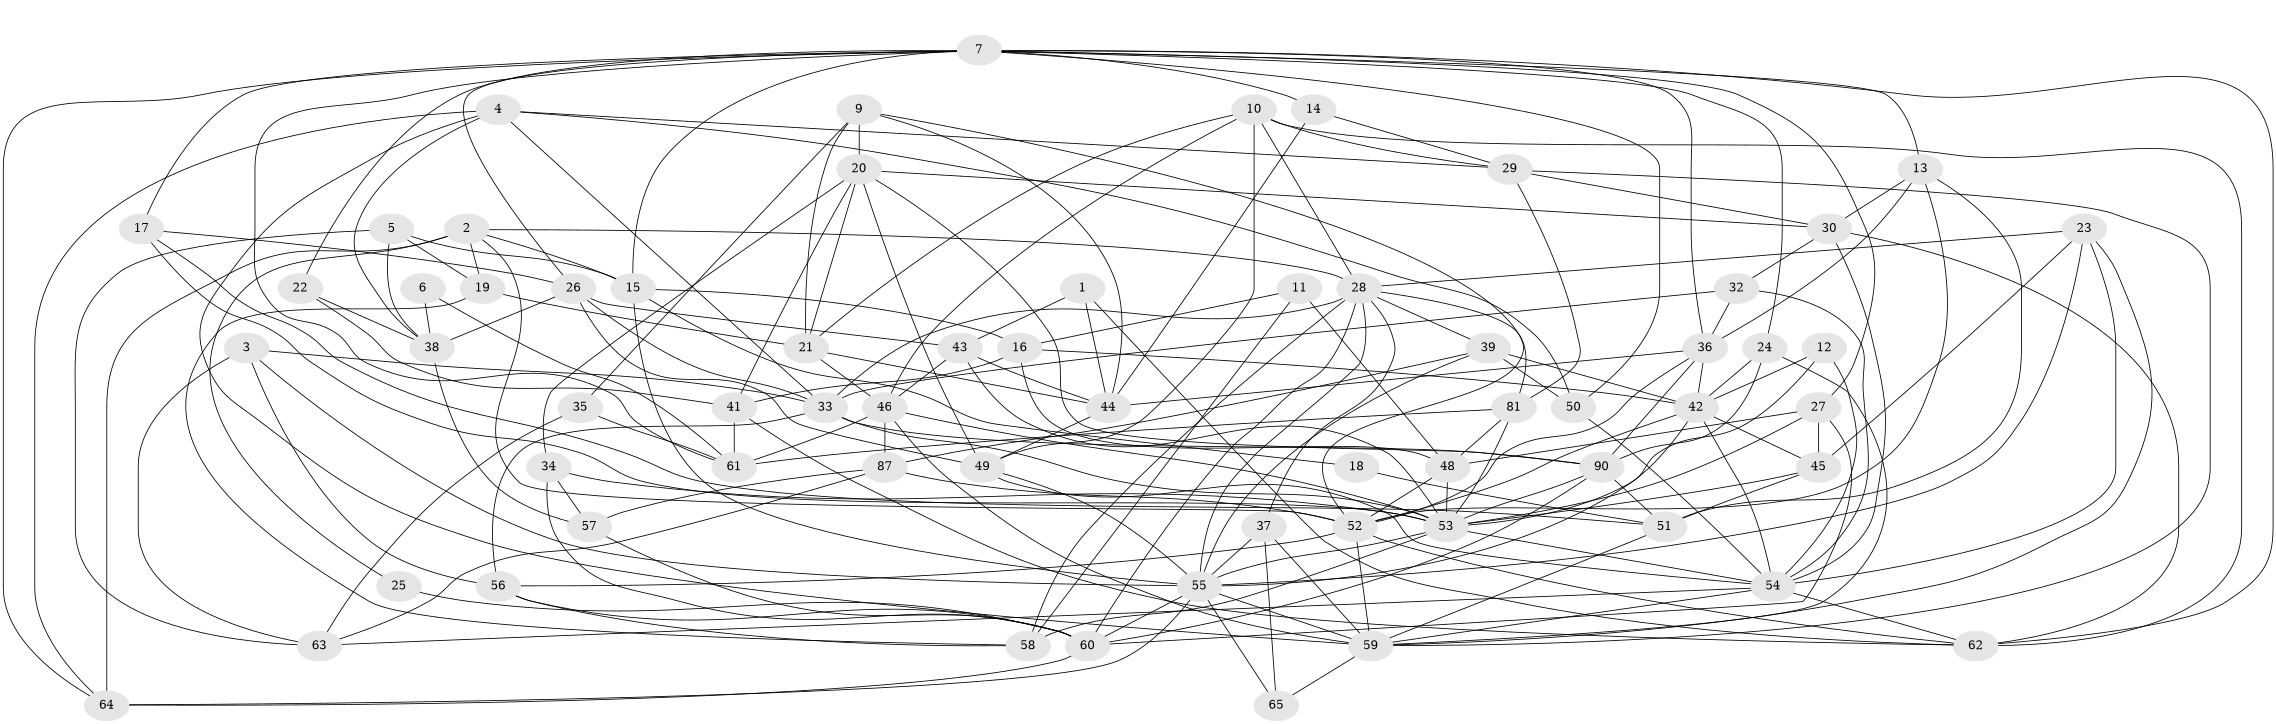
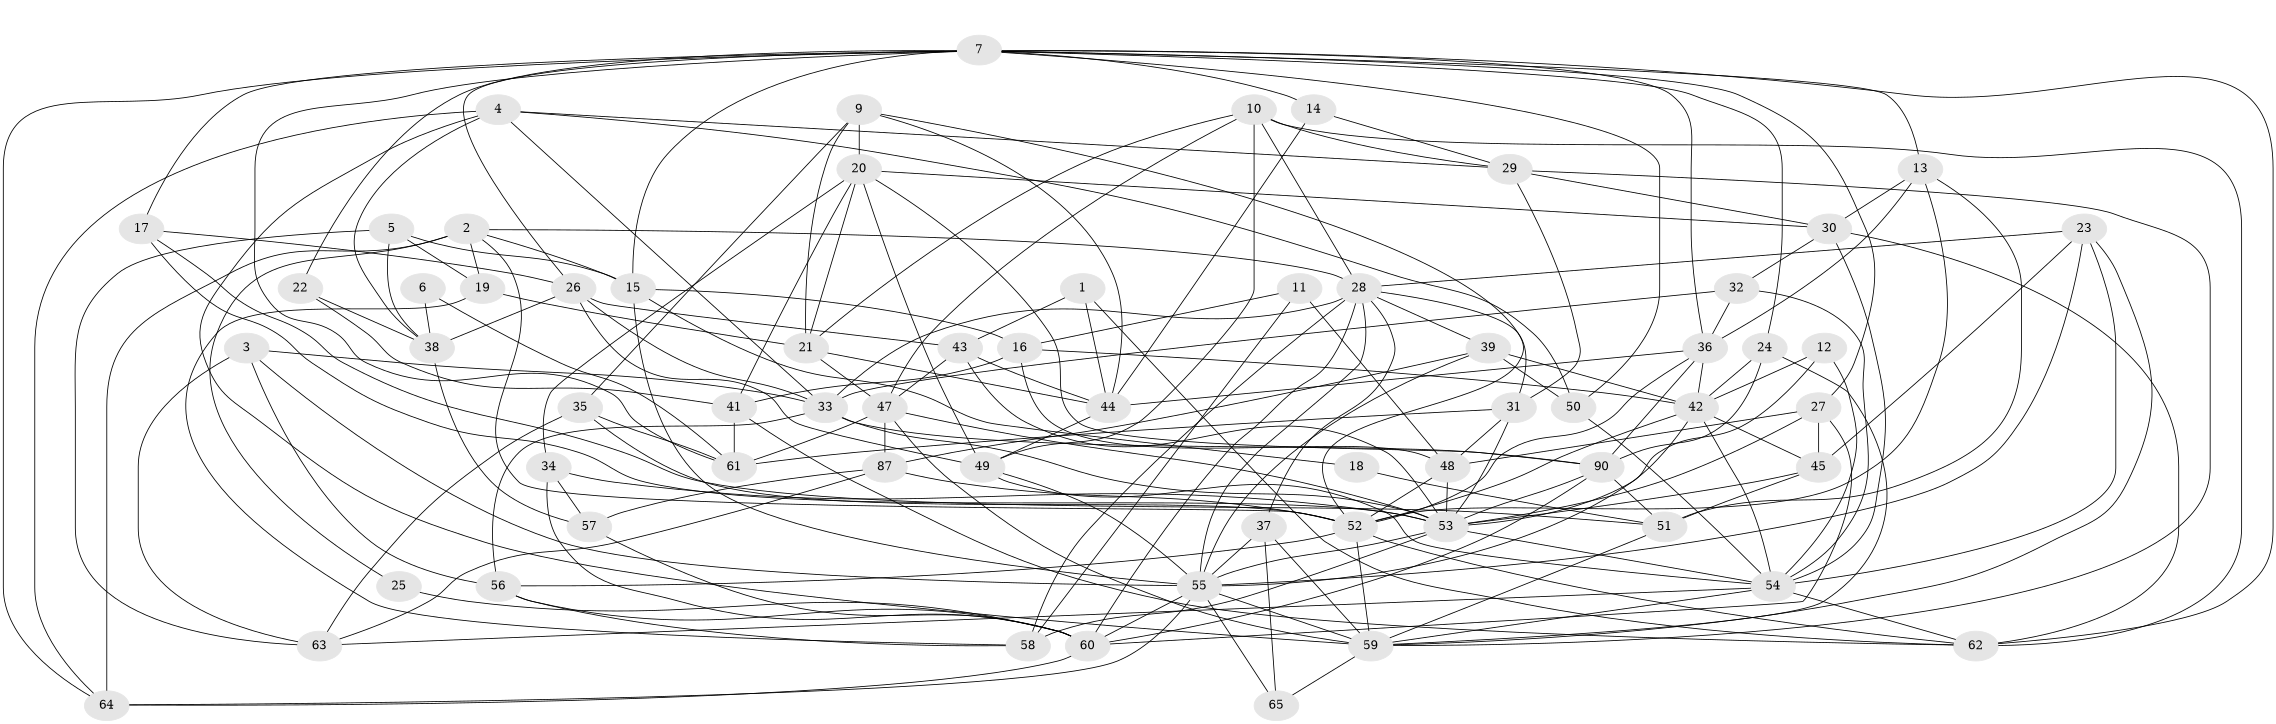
  graph {
    node [color=gray90 style=filled]
    edge [weight=1.0]
    1
    43
    44
    62
-   46
+   46 [label=47]
    53
    49
    2
    15
    19
    25
    28
    52
    64
    55
    16
    18
    21
    58
    60
    33
-   31 [label=81]
+   31
    37
    39
    56
    59
    3
    63
    n29 [label=90]
    65
    4
    29
    38
    50
    30
    57
    54
    5
    6
    61
    7
    13
    14
    17
    22
    24
    26
    27
    36
    51
    41
    42
    48
    45
    n55 [label=87]
    9
    20
    35
    34
    10
    11
    12
    32
    23
    1 -- 43
    1 -- 44
    1 -- 62
    43 -- 44
    43 -- 46
    43 -- 53
    44 -- 49
    46 -- 53
    46 -- 59
    46 -- 61
    46 -- n55
    53 -- 55
    53 -- 58 [weight=2.0]
    53 -- 54
    49 -- 55
    49 -- 54
    2 -- 15
    2 -- 19
    2 -- 25
    2 -- 28
    2 -- 52 [weight=2.0]
    2 -- 64
    15 -- 55
    15 -- 16
    15 -- 18
    19 -- 21
    19 -- 58
    25 -- 60
    28 -- 55
    28 -- 58 [weight=2.0]
    28 -- 60
    28 -- 33
    28 -- 31
    28 -- 37
    28 -- 39
    52 -- 62
    52 -- 56
    52 -- 59
    55 -- 64
    55 -- 60
    55 -- 59
    55 -- 65
    16 -- 41
    16 -- 42
    16 -- 48
    18 -- 51
    21 -- 44
    21 -- 46
    60 -- 64
    33 -- 53
    33 -- 56
    33 -- n29
    31 -- 53
    31 -- 61
    31 -- 48
    37 -- 55
    37 -- 59
    37 -- 65
    39 -- 55
    39 -- 50
    39 -- 42
    39 -- n55
    56 -- 58
    56 -- 60
    59 -- 65
    3 -- 55
    3 -- 33
    3 -- 56
    3 -- 63
    n29 -- 53
    n29 -- 60
    n29 -- 51
    4 -- 64
    4 -- 33
    4 -- 59
    4 -- 29
    4 -- 38
    4 -- 50
    29 -- 31
    29 -- 59
    29 -- 30
    38 -- 57
    50 -- 54
    30 -- 62 [weight=2.0]
    30 -- 54
    30 -- 32
    57 -- 60
    54 -- 62
    54 -- 59
    54 -- 63
    5 -- 15
    5 -- 19
    5 -- 63
    5 -- 38 [weight=2.0]
    6 -- 38
    6 -- 61
    7 -- 62
    7 -- 15
    7 -- 64
    7 -- 50
    7 -- 61
    7 -- 13
    7 -- 14
    7 -- 17 [weight=2.0]
    7 -- 22
    7 -- 24
    7 -- 26
    7 -- 27
    7 -- 36
    13 -- 52
    13 -- 30
    13 -- 36
    13 -- 51
    14 -- 44
    14 -- 29
    17 -- 53
    17 -- 26
    17 -- 51
    22 -- 38
    22 -- 41
    24 -- 59
    24 -- n29
    24 -- 42
    26 -- 43
    26 -- 49
    26 -- 33
    26 -- 38
    27 -- 53
    27 -- 60
    27 -- 48
    27 -- 45
    36 -- 44
    36 -- 52
    36 -- n29
    36 -- 42
    51 -- 59
    41 -- 62
    41 -- 61
    42 -- 52
    42 -- 55
    42 -- 54
    42 -- 45
    48 -- 53
    48 -- 52
    45 -- 53
    45 -- 51
    n55 -- 52
    n55 -- 63
    n55 -- 57
    9 -- 44
    9 -- 52
    9 -- 21
    9 -- 20
    9 -- 35
    20 -- 49
    20 -- 21
    20 -- n29
    20 -- 30
    20 -- 41
    20 -- 34
+   35 -- 52 [weight=2.0]
    35 -- 63
    35 -- 61
    34 -- 53
    34 -- 60
    34 -- 57
    10 -- 62
    10 -- 46
    10 -- 49
    10 -- 28
    10 -- 21
    10 -- 29
    11 -- 16
    11 -- 58
    11 -- 48
    12 -- 53
    12 -- 54
    12 -- 42
    32 -- 33
    32 -- 54
    32 -- 36
    23 -- 28
    23 -- 55
    23 -- 59
    23 -- 54
    23 -- 45
  }
